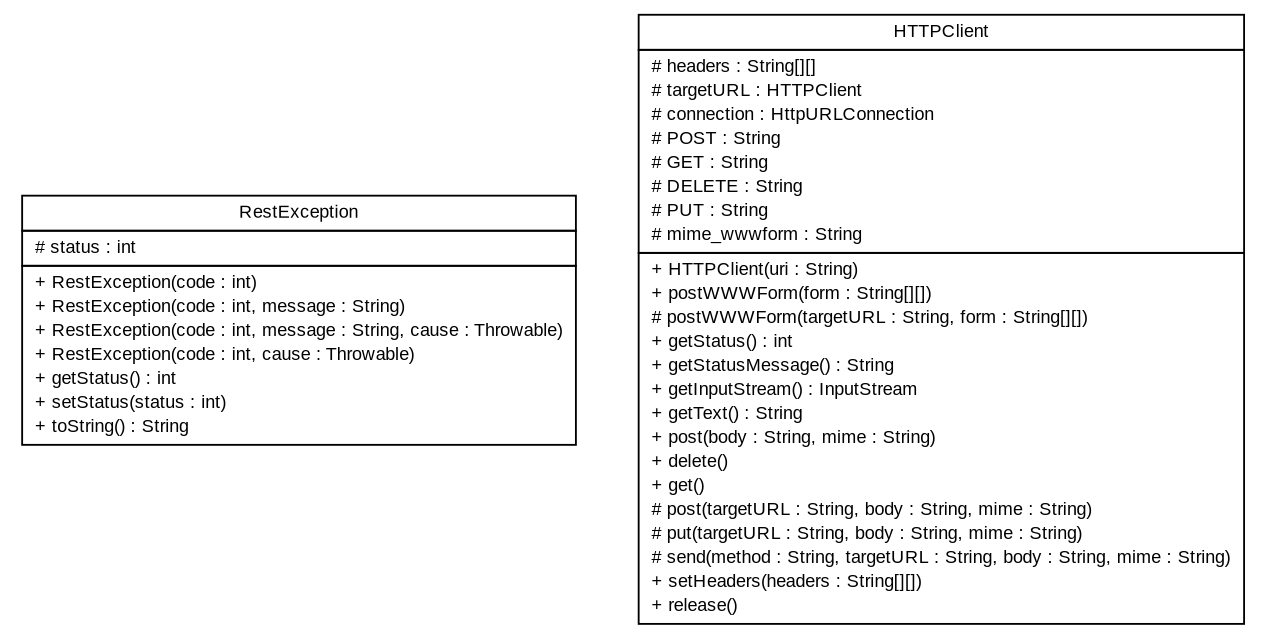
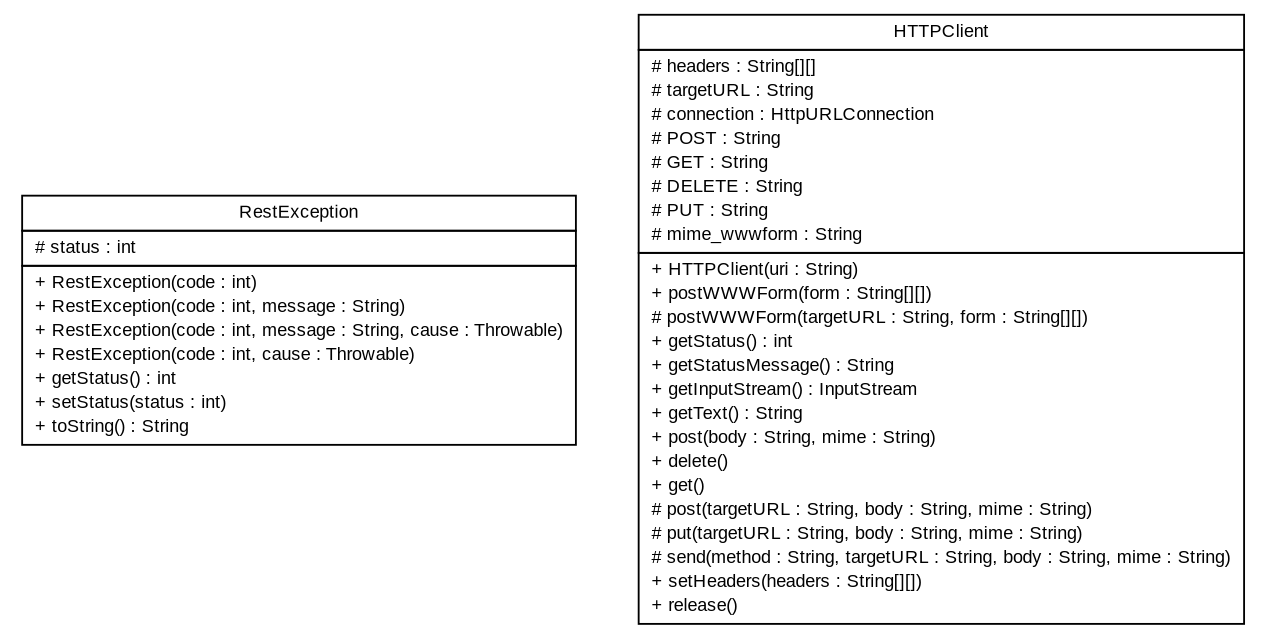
  digraph {
    node [fontcolor=black fontname=arial fontsize=10.0 shape=plaintext]
    n1 [label=<<table border="0" cellborder="1" cellspacing="0" cellpadding="2" port="p" href="./RestException.html"> 		<tr><td><table border="0" cellspacing="0" cellpadding="1"> 			<tr><td> RestException </td></tr> 		</table></td></tr> 		<tr><td><table border="0" cellspacing="0" cellpadding="1"> 			<tr><td align="left"> # status : int </td></tr> 		</table></td></tr> 		<tr><td><table border="0" cellspacing="0" cellpadding="1"> 			<tr><td align="left"> + RestException(code : int) </td></tr> 			<tr><td align="left"> + RestException(code : int, message : String) </td></tr> 			<tr><td align="left"> + RestException(code : int, message : String, cause : Throwable) </td></tr> 			<tr><td align="left"> + RestException(code : int, cause : Throwable) </td></tr> 			<tr><td align="left"> + getStatus() : int </td></tr> 			<tr><td align="left"> + setStatus(status : int) </td></tr> 			<tr><td align="left"> + toString() : String </td></tr> 		</table></td></tr> 		</table>>]
-   n2 [label=<<table border="0" cellborder="1" cellspacing="0" cellpadding="2" port="p" href="./HTTPClient.html"> 		<tr><td><table border="0" cellspacing="0" cellpadding="1"> 			<tr><td> HTTPClient </td></tr> 		</table></td></tr> 		<tr><td><table border="0" cellspacing="0" cellpadding="1"> 			<tr><td align="left"> # headers : String[][] </td></tr> 			<tr><td align="left"> # targetURL : HTTPClient </td></tr> 			<tr><td align="left"> # connection : HttpURLConnection </td></tr> 			<tr><td align="left"> # POST : String </td></tr> 			<tr><td align="left"> # GET : String </td></tr> 			<tr><td align="left"> # DELETE : String </td></tr> 			<tr><td align="left"> # PUT : String </td></tr> 			<tr><td align="left"> # mime_wwwform : String </td></tr> 		</table></td></tr> 		<tr><td><table border="0" cellspacing="0" cellpadding="1"> 			<tr><td align="left"> + HTTPClient(uri : String) </td></tr> 			<tr><td align="left"> + postWWWForm(form : String[][]) </td></tr> 			<tr><td align="left"> # postWWWForm(targetURL : String, form : String[][]) </td></tr> 			<tr><td align="left"> + getStatus() : int </td></tr> 			<tr><td align="left"> + getStatusMessage() : String </td></tr> 			<tr><td align="left"> + getInputStream() : InputStream </td></tr> 			<tr><td align="left"> + getText() : String </td></tr> 			<tr><td align="left"> + post(body : String, mime : String) </td></tr> 			<tr><td align="left"> + delete() </td></tr> 			<tr><td align="left"> + get() </td></tr> 			<tr><td align="left"> # post(targetURL : String, body : String, mime : String) </td></tr> 			<tr><td align="left"> # put(targetURL : String, body : String, mime : String) </td></tr> 			<tr><td align="left"> # send(method : String, targetURL : String, body : String, mime : String) </td></tr> 			<tr><td align="left"> + setHeaders(headers : String[][]) </td></tr> 			<tr><td align="left"> + release() </td></tr> 		</table></td></tr> 		</table>>]
+   n2 [label=<<table border="0" cellborder="1" cellspacing="0" cellpadding="2" port="p" href="./HTTPClient.html"> 		<tr><td><table border="0" cellspacing="0" cellpadding="1"> 			<tr><td> HTTPClient </td></tr> 		</table></td></tr> 		<tr><td><table border="0" cellspacing="0" cellpadding="1"> 			<tr><td align="left"> # headers : String[][] </td></tr> 			<tr><td align="left"> # targetURL : String </td></tr> 			<tr><td align="left"> # connection : HttpURLConnection </td></tr> 			<tr><td align="left"> # POST : String </td></tr> 			<tr><td align="left"> # GET : String </td></tr> 			<tr><td align="left"> # DELETE : String </td></tr> 			<tr><td align="left"> # PUT : String </td></tr> 			<tr><td align="left"> # mime_wwwform : String </td></tr> 		</table></td></tr> 		<tr><td><table border="0" cellspacing="0" cellpadding="1"> 			<tr><td align="left"> + HTTPClient(uri : String) </td></tr> 			<tr><td align="left"> + postWWWForm(form : String[][]) </td></tr> 			<tr><td align="left"> # postWWWForm(targetURL : String, form : String[][]) </td></tr> 			<tr><td align="left"> + getStatus() : int </td></tr> 			<tr><td align="left"> + getStatusMessage() : String </td></tr> 			<tr><td align="left"> + getInputStream() : InputStream </td></tr> 			<tr><td align="left"> + getText() : String </td></tr> 			<tr><td align="left"> + post(body : String, mime : String) </td></tr> 			<tr><td align="left"> + delete() </td></tr> 			<tr><td align="left"> + get() </td></tr> 			<tr><td align="left"> # post(targetURL : String, body : String, mime : String) </td></tr> 			<tr><td align="left"> # put(targetURL : String, body : String, mime : String) </td></tr> 			<tr><td align="left"> # send(method : String, targetURL : String, body : String, mime : String) </td></tr> 			<tr><td align="left"> + setHeaders(headers : String[][]) </td></tr> 			<tr><td align="left"> + release() </td></tr> 		</table></td></tr> 		</table>>]
  }
